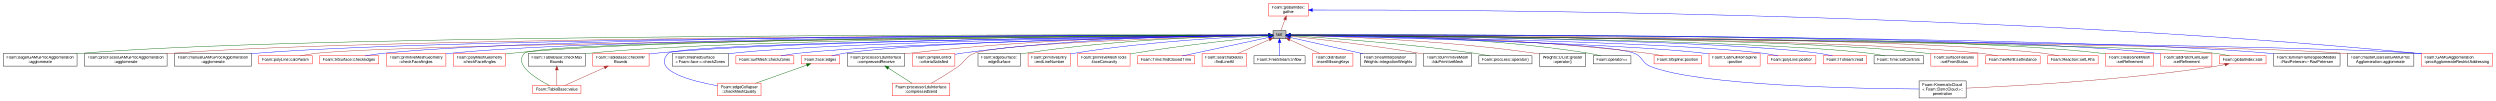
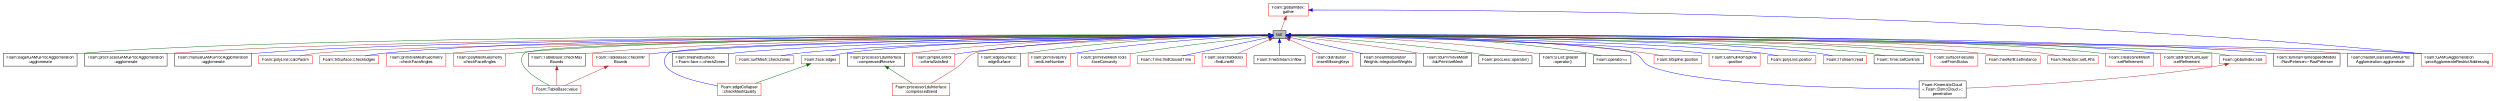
  digraph {
    rankdir=TB
    node [color=red fontname=FreeSans fontsize=10 shape=record]
    edge [color=blue dir=back fontname=FreeSans fontsize=10 labelfontname=FreeSans labelfontsize=10 style=solid]
    n1 [color=black fillcolor=grey75 fontcolor=black height=0.2 label=last style=filled width=0.4]
    n2 [color=black height=0.2 label="Foam::masterCoarsestGAMGProc\lAgglomeration::agglomerate" width=0.4]
    n3 [color=black height=0.2 label="Foam::eagerGAMGProcAgglomeration\l::agglomerate" width=0.4]
    n4 [color=black height=0.2 label="Foam::procFacesGAMGProcAgglomeration\l::agglomerate" width=0.4]
    n5 [color=black height=0.2 label="Foam::manualGAMGProcAgglomeration\l::agglomerate" width=0.4]
    n6 [height=0.2 label="Foam::polyLine::calcParam" width=0.4]
    n7 [height=0.2 label="Foam::triSurface::checkEdges" width=0.4]
    n8 [height=0.2 label="Foam::primitiveMeshGeometry\l::checkFaceAngles" width=0.4]
    n9 [height=0.2 label="Foam::polyMeshGeometry\l::checkFaceAngles" width=0.4]
    n10 [color=black height=0.2 label="Foam::TableBase::checkMax\lBounds" width=0.4]
    n11 [height=0.2 label="Foam::TableBase::checkMin\lBounds" width=0.4]
    n12 [height=0.2 label="Foam::TableBase::value" width=0.4]
    n13 [height=0.2 label="Foam::edgeCollapser\l::checkMeshQuality" width=0.4]
    n14 [color=black height=0.2 label="Foam::MeshedSurface\l\< Foam::face \>::checkZones" width=0.4]
    n15 [height=0.2 label="Foam::surfMesh::checkZones" width=0.4]
    n16 [color=black height=0.2 label="Foam::processorLduInterface\l::compressedReceive" width=0.4]
    n17 [height=0.2 label="Foam::processorLduInterface\l::compressedSend" width=0.4]
    n18 [height=0.2 label="Foam::pimpleControl\l::criteriaSatisfied" width=0.4]
    n19 [height=0.2 label="Foam::face::edges" width=0.4]
    n20 [color=black height=0.2 label="Foam::edgeSurface::\ledgeSurface" width=0.4]
    n21 [height=0.2 label="Foam::primitiveEntry\l::endLineNumber" width=0.4]
    n22 [height=0.2 label="Foam::primitiveMeshTools\l::faceConcavity" width=0.4]
    n23 [height=0.2 label="Foam::Time::findClosestTime" width=0.4]
    n24 [height=0.2 label="Foam::searchableBox\l::findLineAll" width=0.4]
    n25 [height=0.2 label="Foam::GAMGAgglomeration\l::procAgglomerateRestrictAddressing" width=0.4]
    n26 [color=black height=0.2 label="Foam::FreeStream::inflow" width=0.4]
    n27 [height=0.2 label="Foam::distribution\l::insertMissingKeys" width=0.4]
    n28 [color=black height=0.2 label="Foam::linearInterpolation\lWeights::integrationWeights" width=0.4]
    n29 [color=black height=0.2 label="Foam::lduPrimitiveMesh\l::lduPrimitiveMesh" width=0.4]
    n30 [color=black height=0.2 label="Foam::procLess::operator()" width=0.4]
-   n31 [color=black height=0.2 label="Weights::UList::greater\l::operator()" width=0.4]
+   n31 [color=black height=0.2 label="Foam::UList::greater\l::operator()" width=0.4]
    n32 [color=black height=0.2 label="Foam::operator\<\<" width=0.4]
    n33 [color=black height=0.2 label="Foam::KinematicCloud\l\< Foam::DsmcCloud \>::\lpenetration" width=0.4]
    n34 [height=0.2 label="Foam::BSpline::position" width=0.4]
    n35 [height=0.2 label="Foam::CatmullRomSpline\l::position" width=0.4]
    n36 [height=0.2 label="Foam::polyLine::position" width=0.4]
    n37 [height=0.2 label="Foam::ITstream::read" width=0.4]
    n38 [color=black height=0.2 label="Foam::Time::setControls" width=0.4]
    n39 [height=0.2 label="Foam::surfaceFeatures\l::setFromStatus" width=0.4]
    n40 [height=0.2 label="Foam::hexRef8::setInstance" width=0.4]
    n41 [height=0.2 label="Foam::Reaction::setLRhs" width=0.4]
    n42 [height=0.2 label="Foam::createShellMesh\l::setRefinement" width=0.4]
    n43 [height=0.2 label="Foam::addPatchCellLayer\l::setRefinement" width=0.4]
    n44 [height=0.2 label="Foam::globalIndex::size" width=0.4]
    n45 [color=black height=0.2 label="Foam::laminarFlameSpeedModels\l::RaviPetersen::~RaviPetersen" width=0.4]
    n46 [height=0.2 label="Foam::globalIndex::\lgather" width=0.4]
    n1 -> n2 [color=brown]
    n1 -> n3 [color=darkgreen]
    n1 -> n4 [color=brown]
    n1 -> n5
    n1 -> n6 [color=brown]
    n1 -> n7
-   n1 -> n8
+   n1 -> n8 [color=brown]
    n1 -> n9 [color=darkgreen]
-   n1 -> n10 [color=darkgreen]
+   n1 -> n10 [color=brown]
    n1 -> n11
    n1 -> n12 [color=darkgreen]
    n1 -> n13
    n1 -> n14
    n1 -> n15
    n1 -> n16 [color=brown]
    n1 -> n17 [color=brown]
    n1 -> n18
    n1 -> n19
    n1 -> n20 [color=darkgreen]
    n1 -> n21
    n1 -> n22 [color=darkgreen]
    n1 -> n23
    n1 -> n24 [color=brown]
    n1 -> n25
    n1 -> n26
    n1 -> n27 [color=brown]
    n1 -> n28
    n1 -> n29 [color=brown]
    n1 -> n30 [color=darkgreen]
    n1 -> n31 [color=brown]
    n1 -> n32 [color=darkgreen]
    n1 -> n33
    n1 -> n34 [color=brown]
    n1 -> n35
    n1 -> n36
    n1 -> n37
    n1 -> n38 [color=darkgreen]
    n1 -> n39 [color=darkgreen]
    n1 -> n40 [color=brown]
    n1 -> n41 [color=brown]
    n1 -> n42 [color=darkgreen]
    n1 -> n43
    n1 -> n44 [color=darkgreen]
    n1 -> n45
    n10 -> n12 [color=brown]
    n11 -> n12 [color=brown]
    n16 -> n17 [color=darkgreen]
    n19 -> n13 [color=darkgreen]
    n44 -> n33 [color=brown]
    n46 -> n1 [color=brown]
    n46 -> n25
  }
